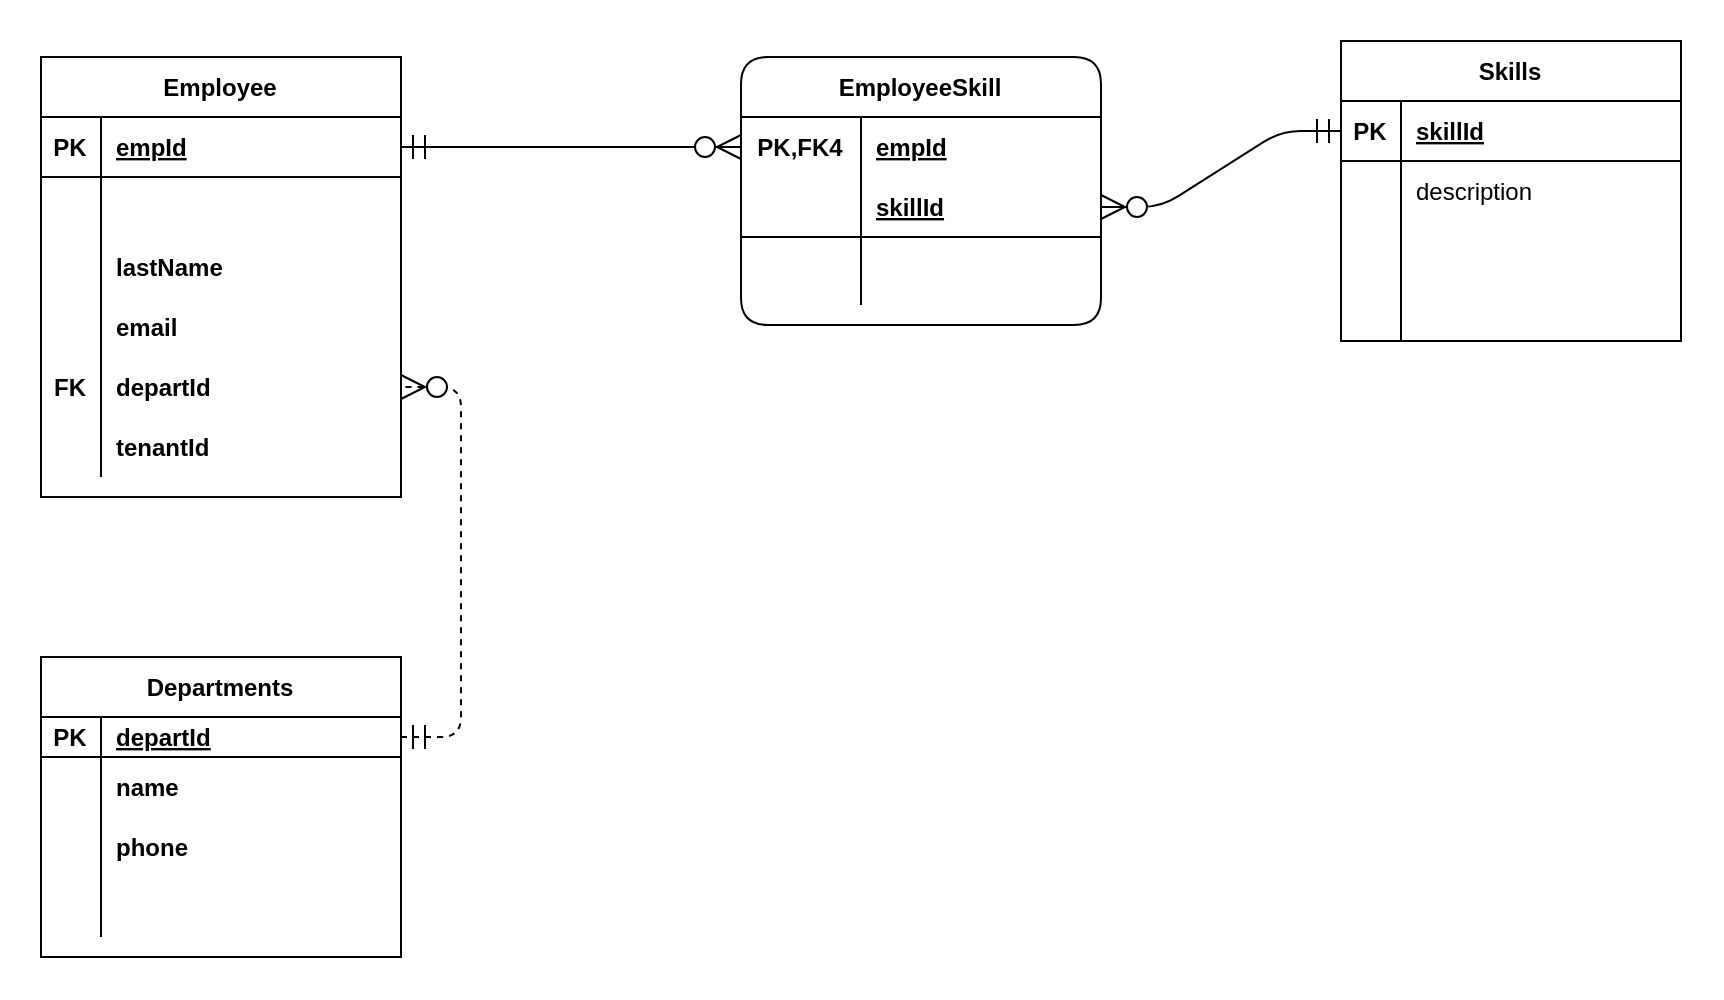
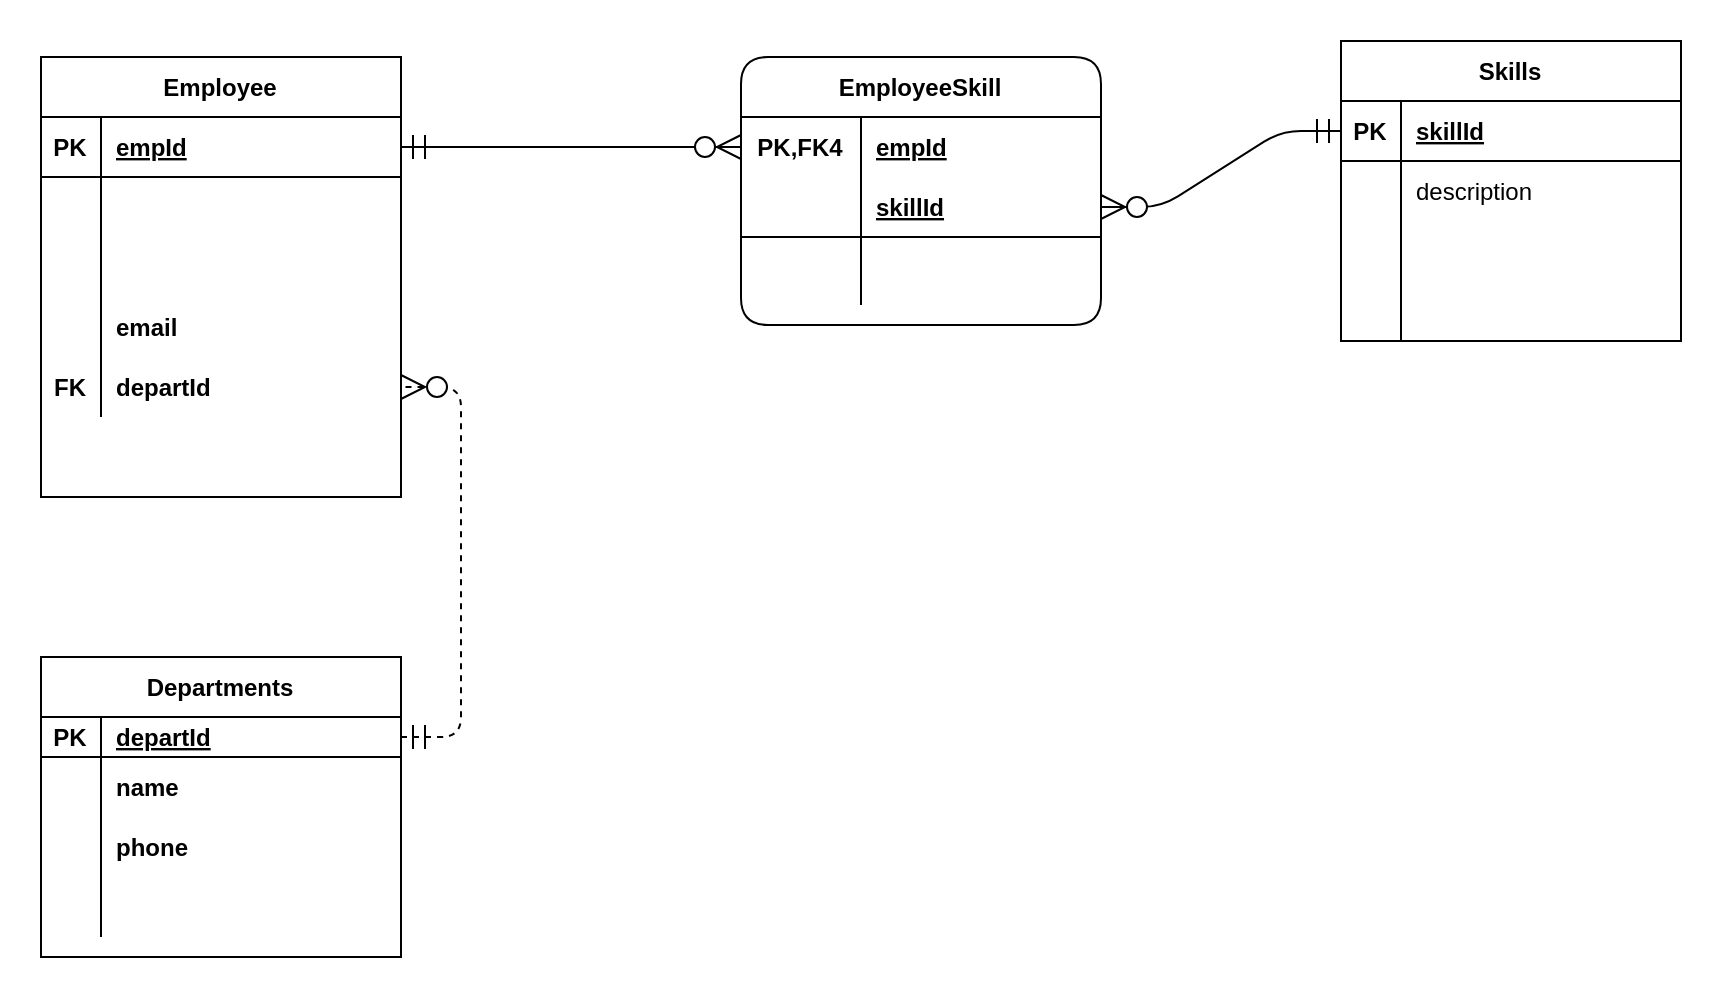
  <mxCell id="0" />
  <mxCell id="1" parent="0" />
  <mxCell id="2" value="Employee" style="shape=table;startSize=30;container=1;collapsible=1;childLayout=tableLayout;fixedRows=1;rowLines=0;fontStyle=1;align=center;resizeLast=1;" vertex="1" parent="1"><mxGeometry x="20" y="28" width="180" height="220" as="geometry" /></mxCell>
  <mxCell id="3" value="" style="shape=partialRectangle;collapsible=0;dropTarget=0;pointerEvents=0;fillColor=none;top=0;left=0;bottom=1;right=0;points=[[0,0.5],[1,0.5]];portConstraint=eastwest;" vertex="1" parent="2"><mxGeometry y="30" width="180" height="30" as="geometry" /></mxCell>
  <mxCell id="4" value="PK" style="shape=partialRectangle;connectable=0;fillColor=none;top=0;left=0;bottom=0;right=0;fontStyle=1;overflow=hidden;" vertex="1" parent="3"><mxGeometry width="30" height="30" as="geometry" /></mxCell>
  <mxCell id="5" value="empId" style="shape=partialRectangle;connectable=0;fillColor=none;top=0;left=0;bottom=0;right=0;align=left;spacingLeft=6;fontStyle=5;overflow=hidden;" vertex="1" parent="3"><mxGeometry x="30" width="150" height="30" as="geometry" /></mxCell>
  <mxCell id="6" value="" style="shape=partialRectangle;collapsible=0;dropTarget=0;pointerEvents=0;fillColor=none;top=0;left=0;bottom=0;right=0;points=[[0,0.5],[1,0.5]];portConstraint=eastwest;" vertex="1" parent="2"><mxGeometry y="60" width="180" height="30" as="geometry" /></mxCell>
  <mxCell id="7" value="" style="shape=partialRectangle;connectable=0;fillColor=none;top=0;left=0;bottom=0;right=0;editable=1;overflow=hidden;" vertex="1" parent="6"><mxGeometry width="30" height="30" as="geometry" /></mxCell>
  <mxCell id="8" value="" style="shape=partialRectangle;collapsible=0;dropTarget=0;pointerEvents=0;fillColor=none;top=0;left=0;bottom=0;right=0;points=[[0,0.5],[1,0.5]];portConstraint=eastwest;" vertex="1" parent="2"><mxGeometry y="90" width="180" height="30" as="geometry" /></mxCell>
  <mxCell id="9" value="" style="shape=partialRectangle;connectable=0;fillColor=none;top=0;left=0;bottom=0;right=0;editable=1;overflow=hidden;" vertex="1" parent="8"><mxGeometry width="30" height="30" as="geometry" /></mxCell>
- <mxCell id="10" value="lastName" style="shape=partialRectangle;connectable=0;fillColor=none;top=0;left=0;bottom=0;right=0;align=left;spacingLeft=6;overflow=hidden;fontStyle=1" vertex="1" parent="8"><mxGeometry x="30" width="150" height="30" as="geometry" /></mxCell>
  <mxCell id="11" value="" style="shape=partialRectangle;collapsible=0;dropTarget=0;pointerEvents=0;fillColor=none;top=0;left=0;bottom=0;right=0;points=[[0,0.5],[1,0.5]];portConstraint=eastwest;" vertex="1" parent="2"><mxGeometry y="120" width="180" height="30" as="geometry" /></mxCell>
  <mxCell id="12" value="" style="shape=partialRectangle;connectable=0;fillColor=none;top=0;left=0;bottom=0;right=0;editable=1;overflow=hidden;" vertex="1" parent="11"><mxGeometry width="30" height="30" as="geometry" /></mxCell>
  <mxCell id="13" value="email" style="shape=partialRectangle;connectable=0;fillColor=none;top=0;left=0;bottom=0;right=0;align=left;spacingLeft=6;overflow=hidden;fontStyle=1" vertex="1" parent="11"><mxGeometry x="30" width="150" height="30" as="geometry" /></mxCell>
  <mxCell id="14" value="" style="shape=partialRectangle;collapsible=0;dropTarget=0;pointerEvents=0;fillColor=none;top=0;left=0;bottom=0;right=0;points=[[0,0.5],[1,0.5]];portConstraint=eastwest;" vertex="1" parent="2"><mxGeometry y="150" width="180" height="30" as="geometry" /></mxCell>
  <mxCell id="15" value="FK" style="shape=partialRectangle;connectable=0;fillColor=none;top=0;left=0;bottom=0;right=0;editable=1;overflow=hidden;fontStyle=1" vertex="1" parent="14"><mxGeometry width="30" height="30" as="geometry" /></mxCell>
  <mxCell id="16" value="departId" style="shape=partialRectangle;connectable=0;fillColor=none;top=0;left=0;bottom=0;right=0;align=left;spacingLeft=6;overflow=hidden;fontStyle=1" vertex="1" parent="14"><mxGeometry x="30" width="150" height="30" as="geometry" /></mxCell>
  <mxCell id="17" value="" style="shape=partialRectangle;collapsible=0;dropTarget=0;pointerEvents=0;fillColor=none;top=0;left=0;bottom=0;right=0;points=[[0,0.5],[1,0.5]];portConstraint=eastwest;" vertex="1" parent="2"><mxGeometry y="180" width="180" height="30" as="geometry" /></mxCell>
  <mxCell id="18" value="    " style="shape=partialRectangle;connectable=0;fillColor=none;top=0;left=0;bottom=0;right=0;editable=1;overflow=hidden;fontStyle=1" vertex="1" parent="17"><mxGeometry width="30" height="30" as="geometry" /></mxCell>
- <mxCell id="19" value="tenantId" style="shape=partialRectangle;connectable=0;fillColor=none;top=0;left=0;bottom=0;right=0;align=left;spacingLeft=6;overflow=hidden;fontStyle=1" vertex="1" parent="17"><mxGeometry x="30" width="150" height="30" as="geometry" /></mxCell>
  <mxCell id="20" value="Departments" style="shape=table;startSize=30;container=1;collapsible=1;childLayout=tableLayout;fixedRows=1;rowLines=0;fontStyle=1;align=center;resizeLast=1;" vertex="1" parent="1"><mxGeometry x="20" y="328" width="180" height="150" as="geometry" /></mxCell>
  <mxCell id="21" value="" style="shape=partialRectangle;collapsible=0;dropTarget=0;pointerEvents=0;fillColor=none;top=0;left=0;bottom=1;right=0;points=[[0,0.5],[1,0.5]];portConstraint=eastwest;" vertex="1" parent="20"><mxGeometry y="30" width="180" height="20" as="geometry" /></mxCell>
  <mxCell id="22" value="PK" style="shape=partialRectangle;connectable=0;fillColor=none;top=0;left=0;bottom=0;right=0;fontStyle=1;overflow=hidden;" vertex="1" parent="21"><mxGeometry width="30" height="20" as="geometry" /></mxCell>
  <mxCell id="23" value="departId" style="shape=partialRectangle;connectable=0;fillColor=none;top=0;left=0;bottom=0;right=0;align=left;spacingLeft=6;fontStyle=5;overflow=hidden;" vertex="1" parent="21"><mxGeometry x="30" width="150" height="20" as="geometry" /></mxCell>
  <mxCell id="24" value="" style="shape=partialRectangle;collapsible=0;dropTarget=0;pointerEvents=0;fillColor=none;top=0;left=0;bottom=0;right=0;points=[[0,0.5],[1,0.5]];portConstraint=eastwest;" vertex="1" parent="20"><mxGeometry y="50" width="180" height="30" as="geometry" /></mxCell>
  <mxCell id="25" value="" style="shape=partialRectangle;connectable=0;fillColor=none;top=0;left=0;bottom=0;right=0;editable=1;overflow=hidden;" vertex="1" parent="24"><mxGeometry width="30" height="30" as="geometry" /></mxCell>
  <mxCell id="26" value="name        " style="shape=partialRectangle;connectable=0;fillColor=none;top=0;left=0;bottom=0;right=0;align=left;spacingLeft=6;overflow=hidden;fontStyle=1" vertex="1" parent="24"><mxGeometry x="30" width="150" height="30" as="geometry" /></mxCell>
  <mxCell id="27" value="" style="shape=partialRectangle;collapsible=0;dropTarget=0;pointerEvents=0;fillColor=none;top=0;left=0;bottom=0;right=0;points=[[0,0.5],[1,0.5]];portConstraint=eastwest;fontStyle=1" vertex="1" parent="20"><mxGeometry y="80" width="180" height="30" as="geometry" /></mxCell>
  <mxCell id="28" value="" style="shape=partialRectangle;connectable=0;fillColor=none;top=0;left=0;bottom=0;right=0;editable=1;overflow=hidden;" vertex="1" parent="27"><mxGeometry width="30" height="30" as="geometry" /></mxCell>
  <mxCell id="29" value="phone" style="shape=partialRectangle;connectable=0;fillColor=none;top=0;left=0;bottom=0;right=0;align=left;spacingLeft=6;overflow=hidden;fontStyle=1" vertex="1" parent="27"><mxGeometry x="30" width="150" height="30" as="geometry" /></mxCell>
  <mxCell id="30" value="" style="shape=partialRectangle;collapsible=0;dropTarget=0;pointerEvents=0;fillColor=none;top=0;left=0;bottom=0;right=0;points=[[0,0.5],[1,0.5]];portConstraint=eastwest;" vertex="1" parent="20"><mxGeometry y="110" width="180" height="30" as="geometry" /></mxCell>
  <mxCell id="31" value="" style="shape=partialRectangle;connectable=0;fillColor=none;top=0;left=0;bottom=0;right=0;editable=1;overflow=hidden;" vertex="1" parent="30"><mxGeometry width="30" height="30" as="geometry" /></mxCell>
  <mxCell id="32" value="" style="shape=partialRectangle;connectable=0;fillColor=none;top=0;left=0;bottom=0;right=0;align=left;spacingLeft=6;overflow=hidden;" vertex="1" parent="30"><mxGeometry x="30" width="150" height="30" as="geometry" /></mxCell>
  <mxCell id="33" value="Skills" style="shape=table;startSize=30;container=1;collapsible=1;childLayout=tableLayout;fixedRows=1;rowLines=0;fontStyle=1;align=center;resizeLast=1;" vertex="1" parent="1"><mxGeometry x="670" y="20" width="170" height="150" as="geometry" /></mxCell>
  <mxCell id="34" value="" style="shape=partialRectangle;collapsible=0;dropTarget=0;pointerEvents=0;fillColor=none;top=0;left=0;bottom=1;right=0;points=[[0,0.5],[1,0.5]];portConstraint=eastwest;" vertex="1" parent="33"><mxGeometry y="30" width="170" height="30" as="geometry" /></mxCell>
  <mxCell id="35" value="PK" style="shape=partialRectangle;connectable=0;fillColor=none;top=0;left=0;bottom=0;right=0;fontStyle=1;overflow=hidden;" vertex="1" parent="34"><mxGeometry width="30" height="30" as="geometry" /></mxCell>
  <mxCell id="36" value="skillId" style="shape=partialRectangle;connectable=0;fillColor=none;top=0;left=0;bottom=0;right=0;align=left;spacingLeft=6;fontStyle=5;overflow=hidden;" vertex="1" parent="34"><mxGeometry x="30" width="140" height="30" as="geometry" /></mxCell>
  <mxCell id="37" value="" style="shape=partialRectangle;collapsible=0;dropTarget=0;pointerEvents=0;fillColor=none;top=0;left=0;bottom=0;right=0;points=[[0,0.5],[1,0.5]];portConstraint=eastwest;" vertex="1" parent="33"><mxGeometry y="60" width="170" height="30" as="geometry" /></mxCell>
  <mxCell id="38" value="" style="shape=partialRectangle;connectable=0;fillColor=none;top=0;left=0;bottom=0;right=0;editable=1;overflow=hidden;" vertex="1" parent="37"><mxGeometry width="30" height="30" as="geometry" /></mxCell>
  <mxCell id="39" value="description" style="shape=partialRectangle;connectable=0;fillColor=none;top=0;left=0;bottom=0;right=0;align=left;spacingLeft=6;overflow=hidden;" vertex="1" parent="37"><mxGeometry x="30" width="140" height="30" as="geometry" /></mxCell>
  <mxCell id="40" value="" style="shape=partialRectangle;collapsible=0;dropTarget=0;pointerEvents=0;fillColor=none;top=0;left=0;bottom=0;right=0;points=[[0,0.5],[1,0.5]];portConstraint=eastwest;" vertex="1" parent="33"><mxGeometry y="90" width="170" height="30" as="geometry" /></mxCell>
  <mxCell id="41" value="" style="shape=partialRectangle;connectable=0;fillColor=none;top=0;left=0;bottom=0;right=0;editable=1;overflow=hidden;" vertex="1" parent="40"><mxGeometry width="30" height="30" as="geometry" /></mxCell>
  <mxCell id="42" value="" style="shape=partialRectangle;connectable=0;fillColor=none;top=0;left=0;bottom=0;right=0;align=left;spacingLeft=6;overflow=hidden;" vertex="1" parent="40"><mxGeometry x="30" width="140" height="30" as="geometry" /></mxCell>
  <mxCell id="43" value="" style="shape=partialRectangle;collapsible=0;dropTarget=0;pointerEvents=0;fillColor=none;top=0;left=0;bottom=0;right=0;points=[[0,0.5],[1,0.5]];portConstraint=eastwest;" vertex="1" parent="33"><mxGeometry y="120" width="170" height="30" as="geometry" /></mxCell>
  <mxCell id="44" value="" style="shape=partialRectangle;connectable=0;fillColor=none;top=0;left=0;bottom=0;right=0;editable=1;overflow=hidden;" vertex="1" parent="43"><mxGeometry width="30" height="30" as="geometry" /></mxCell>
  <mxCell id="45" value="" style="shape=partialRectangle;connectable=0;fillColor=none;top=0;left=0;bottom=0;right=0;align=left;spacingLeft=6;overflow=hidden;" vertex="1" parent="43"><mxGeometry x="30" width="140" height="30" as="geometry" /></mxCell>
  <mxCell id="46" value="EmployeeSkill" style="shape=table;startSize=30;container=1;collapsible=1;childLayout=tableLayout;fixedRows=1;rowLines=0;fontStyle=1;align=center;resizeLast=1;rounded=1;" vertex="1" parent="1"><mxGeometry x="370" y="28" width="180" height="134" as="geometry" /></mxCell>
  <mxCell id="47" value="" style="shape=partialRectangle;collapsible=0;dropTarget=0;pointerEvents=0;fillColor=none;top=0;left=0;bottom=0;right=0;points=[[0,0.5],[1,0.5]];portConstraint=eastwest;" vertex="1" parent="46"><mxGeometry y="30" width="180" height="30" as="geometry" /></mxCell>
  <mxCell id="48" value="PK,FK4" style="shape=partialRectangle;connectable=0;fillColor=none;top=0;left=0;bottom=0;right=0;fontStyle=1;overflow=hidden;" vertex="1" parent="47"><mxGeometry width="60" height="30" as="geometry" /></mxCell>
  <mxCell id="49" value="empId" style="shape=partialRectangle;connectable=0;fillColor=none;top=0;left=0;bottom=0;right=0;align=left;spacingLeft=6;fontStyle=5;overflow=hidden;" vertex="1" parent="47"><mxGeometry x="60" width="120" height="30" as="geometry" /></mxCell>
  <mxCell id="50" value="" style="shape=partialRectangle;collapsible=0;dropTarget=0;pointerEvents=0;fillColor=none;top=0;left=0;bottom=1;right=0;points=[[0,0.5],[1,0.5]];portConstraint=eastwest;" vertex="1" parent="46"><mxGeometry y="60" width="180" height="30" as="geometry" /></mxCell>
  <mxCell id="51" value="skillId" style="shape=partialRectangle;connectable=0;fillColor=none;top=0;left=0;bottom=0;right=0;align=left;spacingLeft=6;fontStyle=5;overflow=hidden;" vertex="1" parent="50"><mxGeometry x="60" width="120" height="30" as="geometry" /></mxCell>
  <mxCell id="52" value="" style="shape=partialRectangle;collapsible=0;dropTarget=0;pointerEvents=0;fillColor=none;top=0;left=0;bottom=0;right=0;points=[[0,0.5],[1,0.5]];portConstraint=eastwest;" vertex="1" parent="46"><mxGeometry y="90" width="180" height="30" as="geometry" /></mxCell>
  <mxCell id="53" value="" style="shape=partialRectangle;connectable=0;fillColor=none;top=0;left=0;bottom=0;right=0;editable=1;overflow=hidden;" vertex="1" parent="52"><mxGeometry width="60" height="30" as="geometry" /></mxCell>
  <mxCell id="54" value="" style="shape=partialRectangle;collapsible=0;dropTarget=0;pointerEvents=0;fillColor=none;top=0;left=0;bottom=0;right=0;points=[[0,0.5],[1,0.5]];portConstraint=eastwest;" vertex="1" parent="46"><mxGeometry y="120" width="180" height="4" as="geometry" /></mxCell>
  <mxCell id="55" value="" style="shape=partialRectangle;connectable=0;fillColor=none;top=0;left=0;bottom=0;right=0;editable=1;overflow=hidden;" vertex="1" parent="54"><mxGeometry width="60" height="4" as="geometry" /></mxCell>
  <mxCell id="56" value="" style="shape=partialRectangle;connectable=0;fillColor=none;top=0;left=0;bottom=0;right=0;align=left;spacingLeft=6;overflow=hidden;" vertex="1" parent="54"><mxGeometry x="60" width="120" height="4" as="geometry" /></mxCell>
  <mxCell id="57" value="" style="edgeStyle=entityRelationEdgeStyle;fontSize=12;html=1;endArrow=ERzeroToMany;startArrow=ERmandOne;endSize=10;startSize=10;dashed=1;" edge="1" parent="1" source="21" target="14"><mxGeometry width="100" height="100" relative="1" as="geometry"><mxPoint x="420" y="408" as="sourcePoint" /><mxPoint x="520" y="308" as="targetPoint" /></mxGeometry></mxCell>
  <mxCell id="58" value="" style="edgeStyle=entityRelationEdgeStyle;fontSize=12;html=1;endArrow=ERzeroToMany;startArrow=ERmandOne;endSize=10;startSize=10;" edge="1" parent="1" source="3" target="47"><mxGeometry width="100" height="100" relative="1" as="geometry"><mxPoint x="390" y="443" as="sourcePoint" /><mxPoint x="390" y="268" as="targetPoint" /></mxGeometry></mxCell>
  <mxCell id="59" value="" style="edgeStyle=entityRelationEdgeStyle;fontSize=12;html=1;endArrow=ERzeroToMany;startArrow=ERmandOne;endSize=10;startSize=10;exitX=0;exitY=0.5;exitDx=0;exitDy=0;" edge="1" parent="1" source="34" target="50"><mxGeometry width="100" height="100" relative="1" as="geometry"><mxPoint x="510" y="443" as="sourcePoint" /><mxPoint x="510" y="268" as="targetPoint" /></mxGeometry></mxCell>
